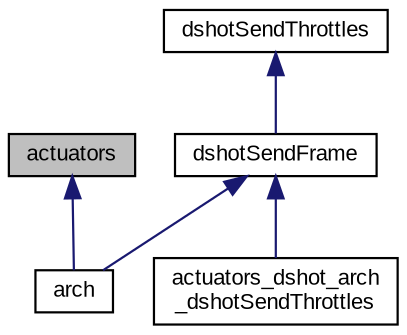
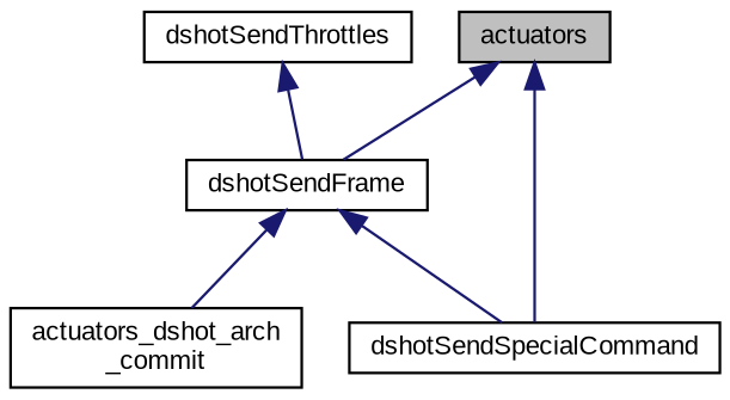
  digraph {
    fontname="Liberation Sans"
    rankdir=TB
    node [color=black fillcolor=white fontname="Liberation Sans" fontsize=10 shape=record style=filled]
    edge [color=midnightblue dir=back fontname="Liberation Sans" fontsize=10 labelfontname=FreeSans labelfontsize=10 style=solid]
    n1 [fillcolor=grey75 fontcolor=black height=0.2 label=actuators width=0.4]
    n2 [height=0.2 label=dshotSendFrame width=0.4]
-   n3 [height=0.2 label=arch width=0.4]
-   n4 [height=0.2 label="actuators_dshot_arch\l_dshotSendThrottles" width=0.4]
+   n3 [height=0.2 label=dshotSendSpecialCommand width=0.4]
+   n4 [height=0.2 label="actuators_dshot_arch\l_commit" width=0.4]
    n5 [height=0.2 label=dshotSendThrottles width=0.4]
+   n1 -> n2
    n1 -> n3
    n2 -> n3
    n2 -> n4
    n5 -> n2
  }
